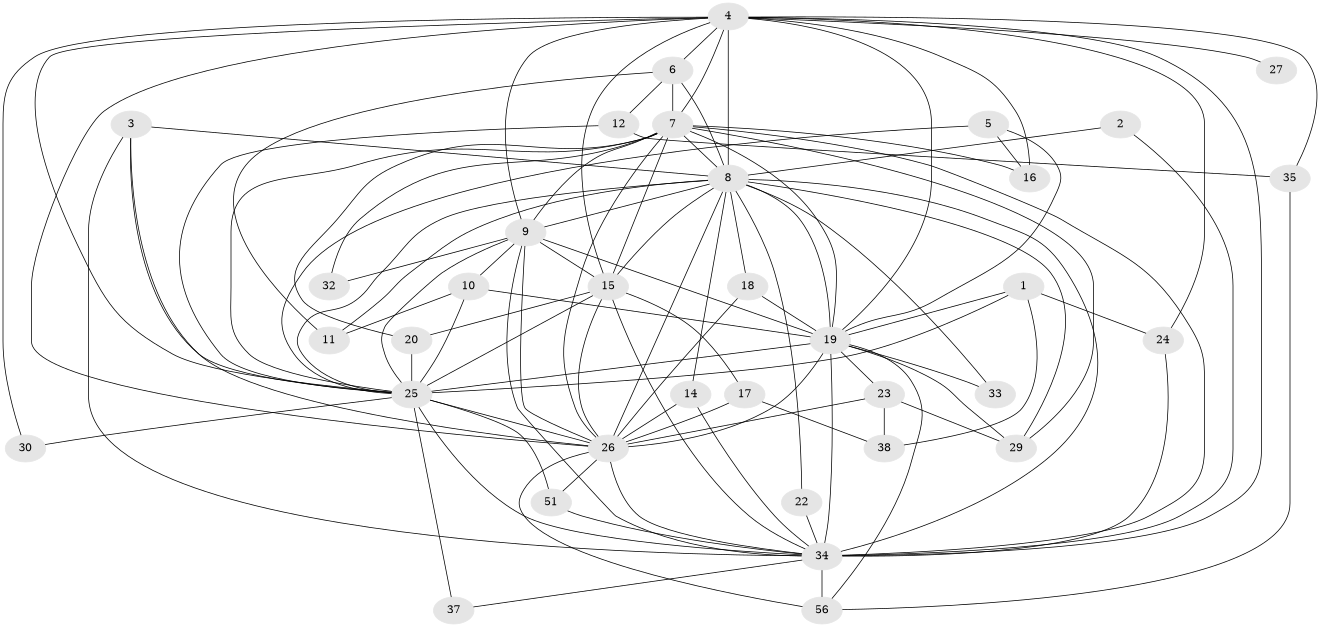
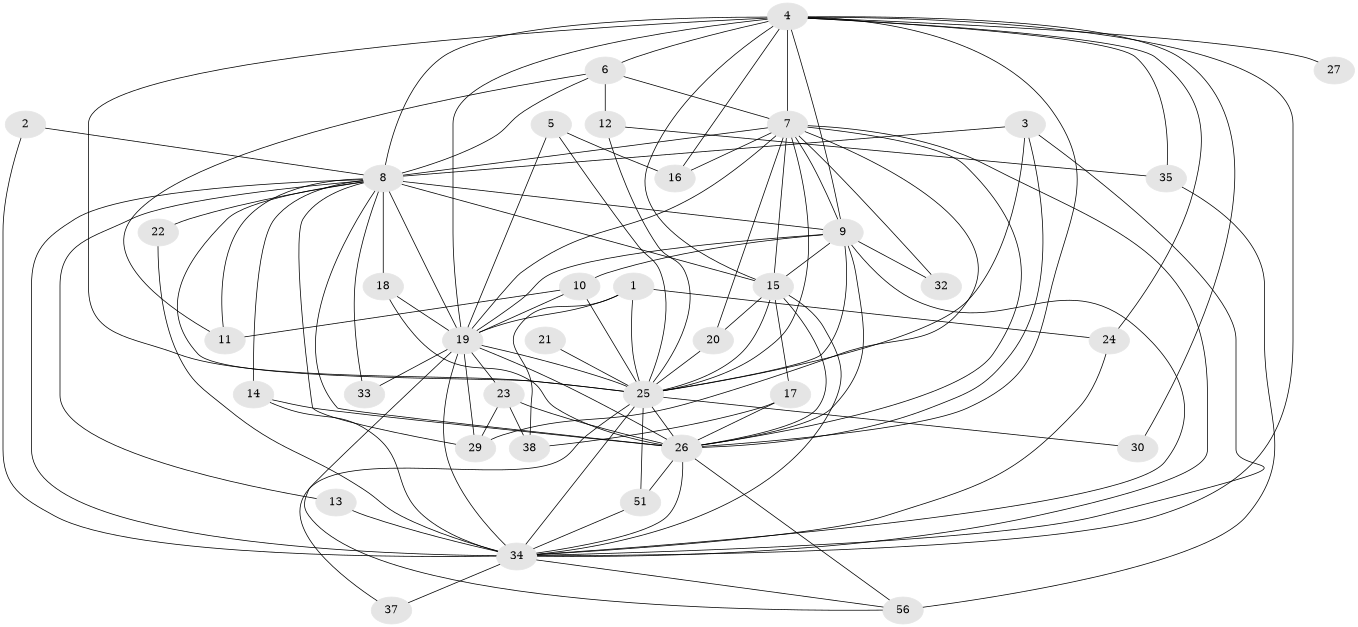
  graph {
    node [color=gray90 style=filled]
    edge [weight=1.0]
    1
    19
    24
    25
    38
    34
    26
    29
    33
    23
    n11 [label=56]
    30
    n13 [label=51]
    37
    2
    8
    9
    15
    11
+   13
    14
    18
    22
    3
    4
    6
    7
    16
    27
    35
    12
    20
    32
    10
    17
    5
+   21
    1 -- 19
    1 -- 24
    1 -- 25
    1 -- 38
    19 -- 25 [weight=3.0]
    19 -- 34 [weight=3.0]
    19 -- 26 [weight=4.0]
    19 -- 29
    19 -- 33
    19 -- 23
    19 -- n11
    24 -- 34
    25 -- 34
    25 -- 26
    25 -- 30
    25 -- n13
    25 -- 37
    34 -- n11
    34 -- 37
    26 -- 34
    26 -- n11 [weight=2.0]
    26 -- n13
    23 -- 38
    23 -- 26
    23 -- 29
    n13 -- 34
    2 -- 34
    2 -- 8
    8 -- 19 [weight=4.0]
    8 -- 25 [weight=2.0]
    8 -- 34 [weight=2.0]
    8 -- 26
    8 -- 29
    8 -- 33
    8 -- 9 [weight=3.0]
    8 -- 15
    8 -- 11
+   8 -- 13
    8 -- 14
    8 -- 18
    8 -- 22
    9 -- 19 [weight=2.0]
    9 -- 25
    9 -- 34
    9 -- 26
    9 -- 15
    9 -- 32
    9 -- 10
    15 -- 25 [weight=2.0]
    15 -- 34
    15 -- 26
    15 -- 20
    15 -- 17
+   13 -- 34
    14 -- 34
    14 -- 26
    18 -- 19 [weight=2.0]
    18 -- 26
    22 -- 34
    3 -- 25
    3 -- 34
    3 -- 26
    3 -- 8
    4 -- 19 [weight=3.0]
    4 -- 24
    4 -- 25
    4 -- 34
    4 -- 26
    4 -- 30
    4 -- 8
    4 -- 9 [weight=2.0]
    4 -- 15
    4 -- 6
    4 -- 7 [weight=2.0]
    4 -- 16
    4 -- 27
    4 -- 35
    6 -- 8
    6 -- 11
    6 -- 7
    6 -- 12
    7 -- 19 [weight=2.0]
    7 -- 25
    7 -- 34
    7 -- 26
    7 -- 29
    7 -- 8
    7 -- 9
    7 -- 15
    7 -- 16
    7 -- 20
    7 -- 32 [weight=2.0]
    35 -- n11
    12 -- 25
    12 -- 35
    20 -- 25
    10 -- 19
    10 -- 25
    10 -- 11
    17 -- 38
    17 -- 26
    5 -- 19
    5 -- 25
    5 -- 16
+   21 -- 25
  }
